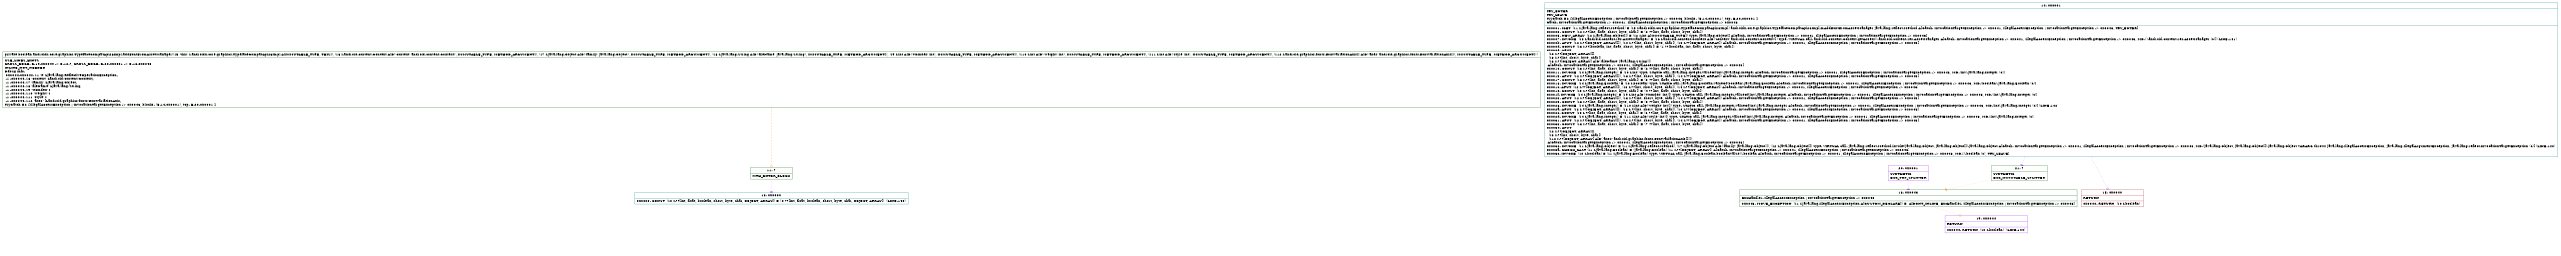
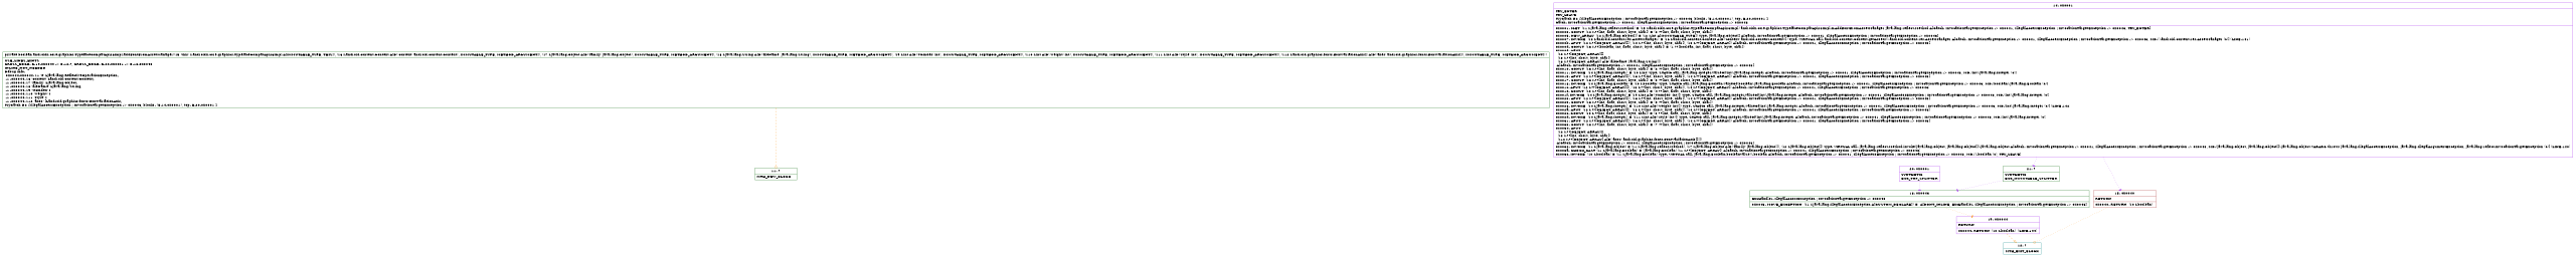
  digraph {
    node [color=darkgreen shape=record]
    edge [arrowhead=tee color=darkorange style=dotted]
-   n1 [label="{11\:\ ?|MTH_ENTER_BLOCK\l}"]
-   n2 [color=teal label="{13\:\ 0x0000|0x0000: CONST  (r0 I:??[int, float, boolean, short, byte, char, OBJECT, ARRAY]) = (0 ??[int, float, boolean, short, byte, char, OBJECT, ARRAY])  (LINE:140)\l}"]
+   n1 [label="{11\:\ ?|MTH_NEW_BLOCK\l}"]
    n3 [color=purple label="{20\:\ 0x0001|SYNTHETIC\lEXC_TOP_SPLITTER\l}"]
    n4 [label="{18\:\ 0x0043|ExcHandler: IllegalAccessException \| InvocationTargetException \-\> 0x0043\l|0x0043: MOVE_EXCEPTION  (r1 I:java.lang.IllegalAccessException A[CUSTOM_DECLARE]) =  A[DONT_INLINE, ExcHandler: IllegalAccessException \| InvocationTargetException \-\> 0x0043]\l}"]
-   n5 [color=teal label="{14\:\ 0x0001|TRY_ENTER\lTRY_LEAVE\lTryCatch #2 \{IllegalAccessException \| InvocationTargetException \-\> 0x0043, blocks: (B:14:0x0001), top: B:20:0x0001 \}\lCatch: InvocationTargetException \-\> 0x0041, IllegalAccessException \| InvocationTargetException \-\> 0x0043\l|0x0001: IGET  (r1 I:java.lang.reflect.Method) = (r5 I:androidx.core.graphics.TypefaceCompatApi26Impl) androidx.core.graphics.TypefaceCompatApi26Impl.mAddFontFromAssetManager java.lang.reflect.Method A[Catch: InvocationTargetException \-\> 0x0041, IllegalAccessException \| InvocationTargetException \-\> 0x0043, TRY_ENTER]\l0x0003: CONST  (r2 I:??[int, float, short, byte, char]) = (8 ??[int, float, short, byte, char]) \l0x0005: NEW_ARRAY  (r2 I:java.lang.Object[]) = (r2 I:int A[IMMUTABLE_TYPE]) type: java.lang.Object[] A[Catch: InvocationTargetException \-\> 0x0041, IllegalAccessException \| InvocationTargetException \-\> 0x0043]\l0x0007: INVOKE  (r3 I:android.content.res.AssetManager) = (r6 I:android.content.Context A[D('context' android.content.Context)]) type: VIRTUAL call: android.content.Context.getAssets():android.content.res.AssetManager A[Catch: InvocationTargetException \-\> 0x0041, IllegalAccessException \| InvocationTargetException \-\> 0x0043, MD:():android.content.res.AssetManager (c)] (LINE:141)\l0x000b: APUT  (r2 I:??[OBJECT, ARRAY][]), (r0 I:??[int, short, byte, char]), (r3 I:??[OBJECT, ARRAY]) A[Catch: InvocationTargetException \-\> 0x0041, IllegalAccessException \| InvocationTargetException \-\> 0x0043]\l0x000d: CONST  (r3 I:??[boolean, int, float, short, byte, char]) = (1 ??[boolean, int, float, short, byte, char]) \l0x000e: APUT  \l  (r2 I:??[OBJECT, ARRAY][])\l  (r3 I:??[int, short, byte, char])\l  (r8 I:??[OBJECT, ARRAY] A[D('fileName' java.lang.String)])\l A[Catch: InvocationTargetException \-\> 0x0041, IllegalAccessException \| InvocationTargetException \-\> 0x0043]\l0x0010: CONST  (r3 I:??[int, float, short, byte, char]) = (2 ??[int, float, short, byte, char]) \l0x0011: INVOKE  (r4 I:java.lang.Integer) = (r0 I:int) type: STATIC call: java.lang.Integer.valueOf(int):java.lang.Integer A[Catch: InvocationTargetException \-\> 0x0041, IllegalAccessException \| InvocationTargetException \-\> 0x0043, MD:(int):java.lang.Integer (c)]\l0x0015: APUT  (r2 I:??[OBJECT, ARRAY][]), (r3 I:??[int, short, byte, char]), (r4 I:??[OBJECT, ARRAY]) A[Catch: InvocationTargetException \-\> 0x0041, IllegalAccessException \| InvocationTargetException \-\> 0x0043]\l0x0017: CONST  (r3 I:??[int, float, short, byte, char]) = (3 ??[int, float, short, byte, char]) \l0x0018: INVOKE  (r4 I:java.lang.Boolean) = (r0 I:boolean) type: STATIC call: java.lang.Boolean.valueOf(boolean):java.lang.Boolean A[Catch: InvocationTargetException \-\> 0x0041, IllegalAccessException \| InvocationTargetException \-\> 0x0043, MD:(boolean):java.lang.Boolean (c)]\l0x001c: APUT  (r2 I:??[OBJECT, ARRAY][]), (r3 I:??[int, short, byte, char]), (r4 I:??[OBJECT, ARRAY]) A[Catch: InvocationTargetException \-\> 0x0041, IllegalAccessException \| InvocationTargetException \-\> 0x0043]\l0x001e: CONST  (r3 I:??[int, float, short, byte, char]) = (4 ??[int, float, short, byte, char]) \l0x001f: INVOKE  (r4 I:java.lang.Integer) = (r9 I:int A[D('ttcIndex' int)]) type: STATIC call: java.lang.Integer.valueOf(int):java.lang.Integer A[Catch: InvocationTargetException \-\> 0x0041, IllegalAccessException \| InvocationTargetException \-\> 0x0043, MD:(int):java.lang.Integer (c)]\l0x0023: APUT  (r2 I:??[OBJECT, ARRAY][]), (r3 I:??[int, short, byte, char]), (r4 I:??[OBJECT, ARRAY]) A[Catch: InvocationTargetException \-\> 0x0041, IllegalAccessException \| InvocationTargetException \-\> 0x0043]\l0x0025: CONST  (r3 I:??[int, float, short, byte, char]) = (5 ??[int, float, short, byte, char]) \l0x0026: INVOKE  (r4 I:java.lang.Integer) = (r10 I:int A[D('weight' int)]) type: STATIC call: java.lang.Integer.valueOf(int):java.lang.Integer A[Catch: InvocationTargetException \-\> 0x0041, IllegalAccessException \| InvocationTargetException \-\> 0x0043, MD:(int):java.lang.Integer (c)] (LINE:142)\l0x002a: APUT  (r2 I:??[OBJECT, ARRAY][]), (r3 I:??[int, short, byte, char]), (r4 I:??[OBJECT, ARRAY]) A[Catch: InvocationTargetException \-\> 0x0041, IllegalAccessException \| InvocationTargetException \-\> 0x0043]\l0x002c: CONST  (r3 I:??[int, float, short, byte, char]) = (6 ??[int, float, short, byte, char]) \l0x002d: INVOKE  (r4 I:java.lang.Integer) = (r11 I:int A[D('style' int)]) type: STATIC call: java.lang.Integer.valueOf(int):java.lang.Integer A[Catch: InvocationTargetException \-\> 0x0041, IllegalAccessException \| InvocationTargetException \-\> 0x0043, MD:(int):java.lang.Integer (c)]\l0x0031: APUT  (r2 I:??[OBJECT, ARRAY][]), (r3 I:??[int, short, byte, char]), (r4 I:??[OBJECT, ARRAY]) A[Catch: InvocationTargetException \-\> 0x0041, IllegalAccessException \| InvocationTargetException \-\> 0x0043]\l0x0033: CONST  (r3 I:??[int, float, short, byte, char]) = (7 ??[int, float, short, byte, char]) \l0x0034: APUT  \l  (r2 I:??[OBJECT, ARRAY][])\l  (r3 I:??[int, short, byte, char])\l  (r12 I:??[OBJECT, ARRAY] A[D('axes' android.graphics.fonts.FontVariationAxis[])])\l A[Catch: InvocationTargetException \-\> 0x0041, IllegalAccessException \| InvocationTargetException \-\> 0x0043]\l0x0036: INVOKE  (r1 I:java.lang.Object) = (r1 I:java.lang.reflect.Method), (r7 I:java.lang.Object A[D('family' java.lang.Object)]), (r2 I:java.lang.Object[]) type: VIRTUAL call: java.lang.reflect.Method.invoke(java.lang.Object, java.lang.Object[]):java.lang.Object A[Catch: InvocationTargetException \-\> 0x0041, IllegalAccessException \| InvocationTargetException \-\> 0x0043, MD:(java.lang.Object, java.lang.Object[]):java.lang.Object VARARG throws java.lang.IllegalAccessException, java.lang.IllegalArgumentException, java.lang.reflect.InvocationTargetException (c)] (LINE:140)\l0x003a: CHECK_CAST (r1 I:java.lang.Boolean) = (java.lang.Boolean) (r1 I:??[OBJECT, ARRAY]) A[Catch: InvocationTargetException \-\> 0x0041, IllegalAccessException \| InvocationTargetException \-\> 0x0043]\l0x003c: INVOKE  (r0 I:boolean) = (r1 I:java.lang.Boolean) type: VIRTUAL call: java.lang.Boolean.booleanValue():boolean A[Catch: InvocationTargetException \-\> 0x0041, IllegalAccessException \| InvocationTargetException \-\> 0x0043, MD:():boolean (c), TRY_LEAVE]\l}"]
+   n5 [color=purple label="{14\:\ 0x0001|TRY_ENTER\lTRY_LEAVE\lTryCatch #2 \{IllegalAccessException \| InvocationTargetException \-\> 0x0043, blocks: (B:14:0x0001), top: B:20:0x0001 \}\lCatch: InvocationTargetException \-\> 0x0041, IllegalAccessException \| InvocationTargetException \-\> 0x0043\l|0x0001: IGET  (r1 I:java.lang.reflect.Method) = (r5 I:androidx.core.graphics.TypefaceCompatApi26Impl) androidx.core.graphics.TypefaceCompatApi26Impl.mAddFontFromAssetManager java.lang.reflect.Method A[Catch: InvocationTargetException \-\> 0x0041, IllegalAccessException \| InvocationTargetException \-\> 0x0043, TRY_ENTER]\l0x0003: CONST  (r2 I:??[int, float, short, byte, char]) = (8 ??[int, float, short, byte, char]) \l0x0005: NEW_ARRAY  (r2 I:java.lang.Object[]) = (r2 I:int A[IMMUTABLE_TYPE]) type: java.lang.Object[] A[Catch: InvocationTargetException \-\> 0x0041, IllegalAccessException \| InvocationTargetException \-\> 0x0043]\l0x0007: INVOKE  (r3 I:android.content.res.AssetManager) = (r6 I:android.content.Context A[D('context' android.content.Context)]) type: VIRTUAL call: android.content.Context.getAssets():android.content.res.AssetManager A[Catch: InvocationTargetException \-\> 0x0041, IllegalAccessException \| InvocationTargetException \-\> 0x0043, MD:():android.content.res.AssetManager (c)] (LINE:141)\l0x000b: APUT  (r2 I:??[OBJECT, ARRAY][]), (r0 I:??[int, short, byte, char]), (r3 I:??[OBJECT, ARRAY]) A[Catch: InvocationTargetException \-\> 0x0041, IllegalAccessException \| InvocationTargetException \-\> 0x0043]\l0x000d: CONST  (r3 I:??[boolean, int, float, short, byte, char]) = (1 ??[boolean, int, float, short, byte, char]) \l0x000e: APUT  \l  (r2 I:??[OBJECT, ARRAY][])\l  (r3 I:??[int, short, byte, char])\l  (r8 I:??[OBJECT, ARRAY] A[D('fileName' java.lang.String)])\l A[Catch: InvocationTargetException \-\> 0x0041, IllegalAccessException \| InvocationTargetException \-\> 0x0043]\l0x0010: CONST  (r3 I:??[int, float, short, byte, char]) = (2 ??[int, float, short, byte, char]) \l0x0011: INVOKE  (r4 I:java.lang.Integer) = (r0 I:int) type: STATIC call: java.lang.Integer.valueOf(int):java.lang.Integer A[Catch: InvocationTargetException \-\> 0x0041, IllegalAccessException \| InvocationTargetException \-\> 0x0043, MD:(int):java.lang.Integer (c)]\l0x0015: APUT  (r2 I:??[OBJECT, ARRAY][]), (r3 I:??[int, short, byte, char]), (r4 I:??[OBJECT, ARRAY]) A[Catch: InvocationTargetException \-\> 0x0041, IllegalAccessException \| InvocationTargetException \-\> 0x0043]\l0x0017: CONST  (r3 I:??[int, float, short, byte, char]) = (3 ??[int, float, short, byte, char]) \l0x0018: INVOKE  (r4 I:java.lang.Boolean) = (r0 I:boolean) type: STATIC call: java.lang.Boolean.valueOf(boolean):java.lang.Boolean A[Catch: InvocationTargetException \-\> 0x0041, IllegalAccessException \| InvocationTargetException \-\> 0x0043, MD:(boolean):java.lang.Boolean (c)]\l0x001c: APUT  (r2 I:??[OBJECT, ARRAY][]), (r3 I:??[int, short, byte, char]), (r4 I:??[OBJECT, ARRAY]) A[Catch: InvocationTargetException \-\> 0x0041, IllegalAccessException \| InvocationTargetException \-\> 0x0043]\l0x001e: CONST  (r3 I:??[int, float, short, byte, char]) = (4 ??[int, float, short, byte, char]) \l0x001f: INVOKE  (r4 I:java.lang.Integer) = (r9 I:int A[D('ttcIndex' int)]) type: STATIC call: java.lang.Integer.valueOf(int):java.lang.Integer A[Catch: InvocationTargetException \-\> 0x0041, IllegalAccessException \| InvocationTargetException \-\> 0x0043, MD:(int):java.lang.Integer (c)]\l0x0023: APUT  (r2 I:??[OBJECT, ARRAY][]), (r3 I:??[int, short, byte, char]), (r4 I:??[OBJECT, ARRAY]) A[Catch: InvocationTargetException \-\> 0x0041, IllegalAccessException \| InvocationTargetException \-\> 0x0043]\l0x0025: CONST  (r3 I:??[int, float, short, byte, char]) = (5 ??[int, float, short, byte, char]) \l0x0026: INVOKE  (r4 I:java.lang.Integer) = (r10 I:int A[D('weight' int)]) type: STATIC call: java.lang.Integer.valueOf(int):java.lang.Integer A[Catch: InvocationTargetException \-\> 0x0041, IllegalAccessException \| InvocationTargetException \-\> 0x0043, MD:(int):java.lang.Integer (c)] (LINE:142)\l0x002a: APUT  (r2 I:??[OBJECT, ARRAY][]), (r3 I:??[int, short, byte, char]), (r4 I:??[OBJECT, ARRAY]) A[Catch: InvocationTargetException \-\> 0x0041, IllegalAccessException \| InvocationTargetException \-\> 0x0043]\l0x002c: CONST  (r3 I:??[int, float, short, byte, char]) = (6 ??[int, float, short, byte, char]) \l0x002d: INVOKE  (r4 I:java.lang.Integer) = (r11 I:int A[D('style' int)]) type: STATIC call: java.lang.Integer.valueOf(int):java.lang.Integer A[Catch: InvocationTargetException \-\> 0x0041, IllegalAccessException \| InvocationTargetException \-\> 0x0043, MD:(int):java.lang.Integer (c)]\l0x0031: APUT  (r2 I:??[OBJECT, ARRAY][]), (r3 I:??[int, short, byte, char]), (r4 I:??[OBJECT, ARRAY]) A[Catch: InvocationTargetException \-\> 0x0041, IllegalAccessException \| InvocationTargetException \-\> 0x0043]\l0x0033: CONST  (r3 I:??[int, float, short, byte, char]) = (7 ??[int, float, short, byte, char]) \l0x0034: APUT  \l  (r2 I:??[OBJECT, ARRAY][])\l  (r3 I:??[int, short, byte, char])\l  (r12 I:??[OBJECT, ARRAY] A[D('axes' android.graphics.fonts.FontVariationAxis[])])\l A[Catch: InvocationTargetException \-\> 0x0041, IllegalAccessException \| InvocationTargetException \-\> 0x0043]\l0x0036: INVOKE  (r1 I:java.lang.Object) = (r1 I:java.lang.reflect.Method), (r7 I:java.lang.Object A[D('family' java.lang.Object)]), (r2 I:java.lang.Object[]) type: VIRTUAL call: java.lang.reflect.Method.invoke(java.lang.Object, java.lang.Object[]):java.lang.Object A[Catch: InvocationTargetException \-\> 0x0041, IllegalAccessException \| InvocationTargetException \-\> 0x0043, MD:(java.lang.Object, java.lang.Object[]):java.lang.Object VARARG throws java.lang.IllegalAccessException, java.lang.IllegalArgumentException, java.lang.reflect.InvocationTargetException (c)] (LINE:140)\l0x003a: CHECK_CAST (r1 I:java.lang.Boolean) = (java.lang.Boolean) (r1 I:??[OBJECT, ARRAY]) A[Catch: InvocationTargetException \-\> 0x0041, IllegalAccessException \| InvocationTargetException \-\> 0x0043]\l0x003c: INVOKE  (r0 I:boolean) = (r1 I:java.lang.Boolean) type: VIRTUAL call: java.lang.Boolean.booleanValue():boolean A[Catch: InvocationTargetException \-\> 0x0041, IllegalAccessException \| InvocationTargetException \-\> 0x0043, MD:():boolean (c), TRY_LEAVE]\l}"]
    n6 [color=brown label="{15\:\ 0x0040|RETURN\l|0x0040: RETURN  (r0 I:boolean) \l}"]
    n7 [label="{21\:\ ?|SYNTHETIC\lEXC_IMMUTABLE_SPLITTER\l}"]
    n8 [color=purple label="{19\:\ 0x0044|RETURN\l|0x0044: RETURN  (r0 I:boolean)  (LINE:144)\l}"]
+   n9 [color=teal label="{12\:\ ?|MTH_EXIT_BLOCK\l}"]
    n10 [label="{private boolean androidx.core.graphics.TypefaceCompatApi26Impl.addFontFromAssetManager((r5 'this' I:androidx.core.graphics.TypefaceCompatApi26Impl A[IMMUTABLE_TYPE, THIS]), (r6 I:android.content.Context A[D('context' android.content.Context), IMMUTABLE_TYPE, METHOD_ARGUMENT]), (r7 I:java.lang.Object A[D('family' java.lang.Object), IMMUTABLE_TYPE, METHOD_ARGUMENT]), (r8 I:java.lang.String A[D('fileName' java.lang.String), IMMUTABLE_TYPE, METHOD_ARGUMENT]), (r9 I:int A[D('ttcIndex' int), IMMUTABLE_TYPE, METHOD_ARGUMENT]), (r10 I:int A[D('weight' int), IMMUTABLE_TYPE, METHOD_ARGUMENT]), (r11 I:int A[D('style' int), IMMUTABLE_TYPE, METHOD_ARGUMENT]), (r12 I:android.graphics.fonts.FontVariationAxis[] A[D('axes' android.graphics.fonts.FontVariationAxis[]), IMMUTABLE_TYPE, METHOD_ARGUMENT]))  | USE_LINES_HINTS\lCROSS_EDGE: B:19:0x0044 \-\> B:12:?, CROSS_EDGE: B:20:0x0001 \-\> B:18:0x0043\lINLINE_NOT_NEEDED\lDebug Info:\l  0x0044\-0x0044: r1 'e' Ljava\/lang\/ReflectiveOperationException;\l  \-1 \-0x0044: r6 'context' Landroid\/content\/Context;\l  \-1 \-0x0044: r7 'family' Ljava\/lang\/Object;\l  \-1 \-0x0044: r8 'fileName' Ljava\/lang\/String;\l  \-1 \-0x0044: r9 'ttcIndex' I\l  \-1 \-0x0044: r10 'weight' I\l  \-1 \-0x0044: r11 'style' I\l  \-1 \-0x0044: r12 'axes' [Landroid\/graphics\/fonts\/FontVariationAxis;\lTryCatch #2 \{IllegalAccessException \| InvocationTargetException \-\> 0x0043, blocks: (B:14:0x0001), top: B:20:0x0001 \}\l}"]
-   n1 -> n2 [color=purple]
    n3 -> n4 [color=purple]
-   n4 -> n8 [arrowhead=odot]
-   n5 -> n6 [arrowhead=odot color=purple]
+   n4 -> n8
+   n5 -> n6 [color=purple]
    n5 -> n7 [color=purple]
-   n7 -> n4
+   n6 -> n9 [arrowhead=odot]
+   n7 -> n4 [color=purple]
+   n8 -> n9 [arrowhead=onormal style=dashed]
    n10 -> n1 [arrowhead=odot style=dashed]
  }
